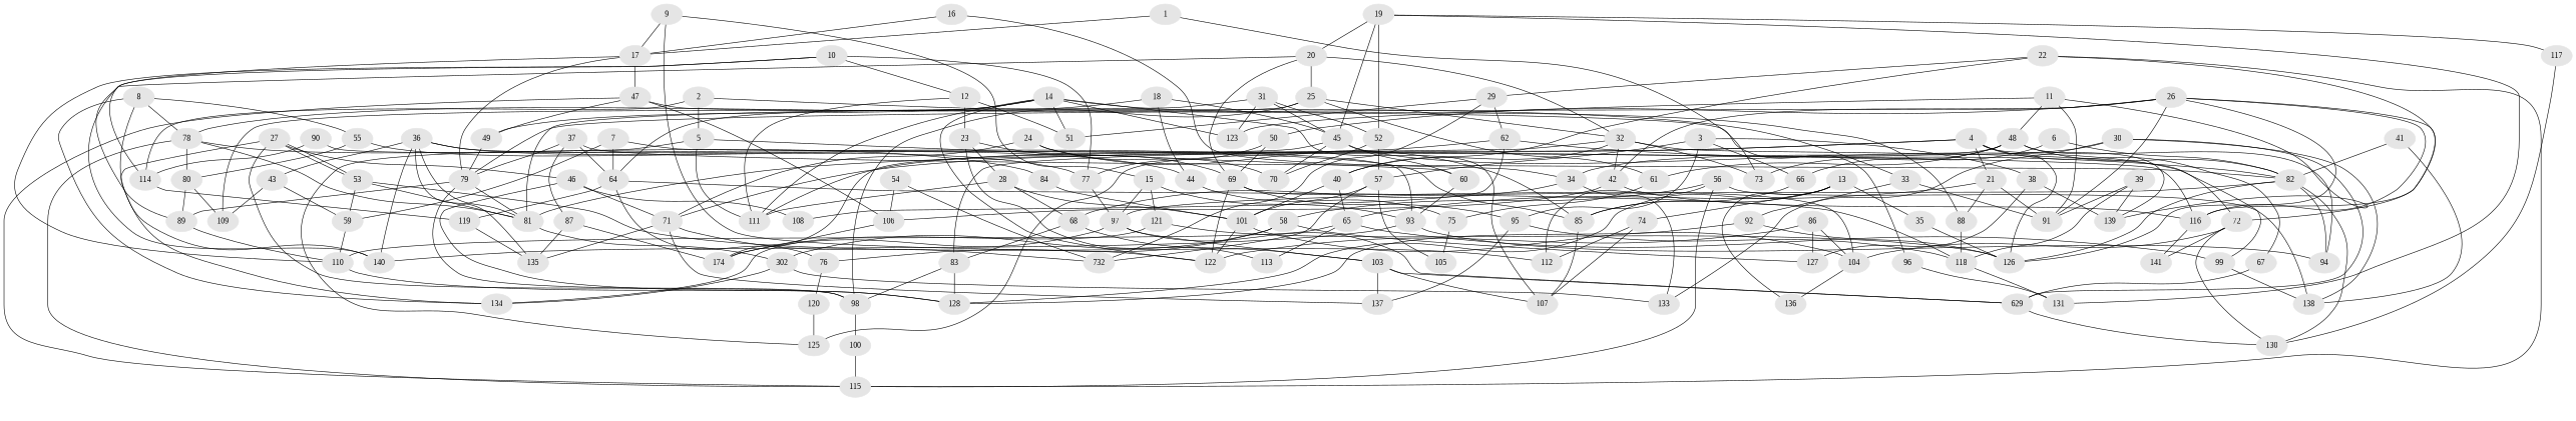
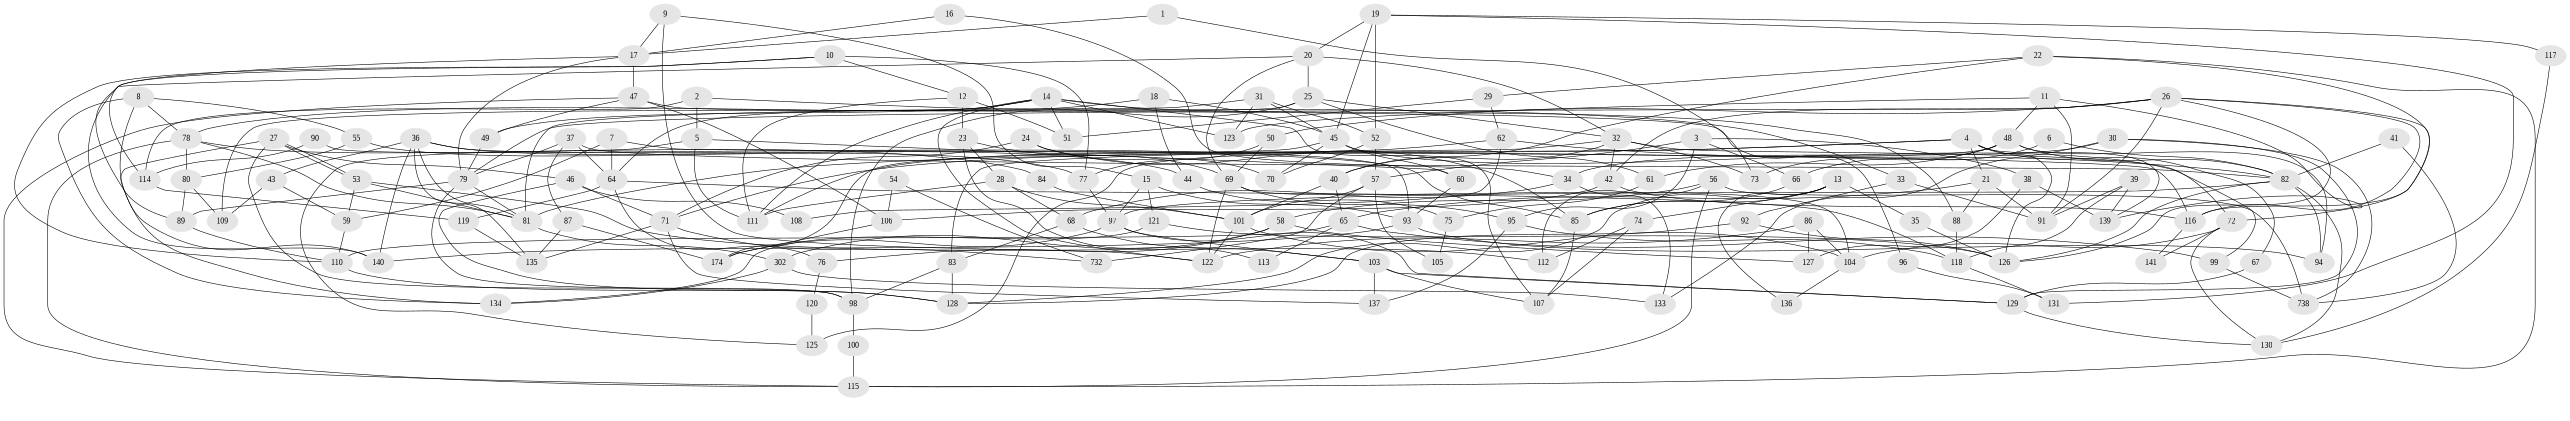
  graph {
    fontname="Liberation Serif"
    node [color=gray90 fontname="Liberation Serif" style=filled]
    edge [fontname="Liberation Serif"]
    1
    17
    73
    114
    47
    79
    2
    5
    33
    60
    111
    125
    91
    92
    119
    3
    38
    57
    66
    95
    139
    127
    101
    n24 [label=732]
    105
    85
    118
    137
    4
    21
    67
    71
    81
    126
    88
    65
-   129 [label=629]
+   129
    135
    n39 [label=302]
    93
    6
    82
    97
    94
    130
    7
    59
    64
    116
    110
    76
    141
    8
    55
    78
    134
    140
    77
    80
    115
    84
    9
    15
    122
    121
    10
    12
    89
    23
    51
    128
    11
    48
    123
    61
    69
    28
    113
    13
    35
    74
    136
    107
    112
    14
    49
    n87 [label=174]
    103
    16
    34
    68
    133
    106
    96
    98
    18
    44
    45
    75
    70
    99
    19
    20
    52
    117
    131
    25
    32
    109
    40
    42
    72
    83
    104
    22
    29
    62
    24
    100
    26
    50
    27
    46
    53
    108
    30
-   138
+   138 [label=738]
    31
    36
    43
    37
    87
    39
    41
    54
    56
    58
    120
    86
    90
    1 -- 17
    1 -- 73
    17 -- 114
    17 -- 47
    17 -- 79
    114 -- 119
    47 -- 115
    47 -- 49
    47 -- 106
    47 -- 96
    79 -- 81
    79 -- 89
    79 -- 98
    2 -- 114
    2 -- 5
    2 -- 33
    5 -- 60
    5 -- 111
    5 -- 125
    33 -- 91
    33 -- 92
    60 -- 93
    92 -- 126
    92 -- 128
    119 -- 135
    3 -- 38
    3 -- 57
    3 -- 66
    3 -- 95
    38 -- 139
    38 -- 127
    57 -- 101
    57 -- n24
    57 -- 105
    66 -- 85
    95 -- 118
    95 -- 137
    101 -- 122
    101 -- 104
    85 -- 107
    118 -- 131
    4 -- 139
    4 -- 21
    4 -- 67
    4 -- 71
    4 -- 81
    4 -- 126
    21 -- 91
    21 -- 88
    21 -- 65
    67 -- 129
    71 -- n24
    71 -- 137
    71 -- 135
    81 -- n39
    88 -- 118
    65 -- 110
    65 -- 113
    65 -- 99
    129 -- 130
    n39 -- 134
    n39 -- 133
    93 -- 94
    93 -- 140
    6 -- 66
    6 -- 82
    82 -- 126
    82 -- 97
    82 -- 94
    82 -- 130
    97 -- 129
    97 -- n87
    97 -- 103
    7 -- 59
    7 -- 64
    7 -- 116
    59 -- 110
    64 -- 119
    64 -- 118
    64 -- 76
    116 -- 141
    110 -- 128
    76 -- 120
    8 -- 55
    8 -- 78
    8 -- 134
    8 -- 140
    55 -- 77
    55 -- 80
    78 -- 81
    78 -- 80
    78 -- 115
    78 -- 84
    77 -- 97
    80 -- 89
    80 -- 109
    84 -- 101
    9 -- 17
    9 -- 15
    9 -- 122
    15 -- 93
    15 -- 97
    15 -- 121
    121 -- 126
    121 -- 134
    10 -- 110
    10 -- 77
    10 -- 12
    10 -- 89
    12 -- 111
    12 -- 23
    12 -- 51
    89 -- 110
    23 -- 69
    23 -- 28
    23 -- 113
    11 -- 91
    11 -- 139
    11 -- 48
    11 -- 123
    48 -- 73
    48 -- 125
    48 -- 82
    48 -- 94
    48 -- 61
    61 -- 75
    69 -- 95
    69 -- 122
    69 -- 104
    28 -- 111
    28 -- 101
    28 -- 68
    13 -- 85
    13 -- 128
    13 -- 35
    13 -- 74
    13 -- 136
    35 -- 126
    74 -- 107
    74 -- 112
    14 -- 111
    14 -- 88
    14 -- 64
    14 -- 122
    14 -- 51
    14 -- 123
    14 -- 107
    14 -- 49
    49 -- 79
    103 -- 137
    103 -- 129
    103 -- 107
    16 -- 17
    16 -- 34
    34 -- 68
    34 -- 133
    68 -- 103
    68 -- 83
    106 -- n87
    96 -- 131
    98 -- 100
    18 -- 78
    18 -- 44
    18 -- 45
    44 -- 75
    45 -- 60
    45 -- n87
    45 -- 70
    45 -- 99
    75 -- 105
    99 -- 138
    19 -- 45
    19 -- 20
    19 -- 52
    19 -- 117
    19 -- 131
    20 -- 140
    20 -- 69
    20 -- 25
    20 -- 32
    52 -- 57
    52 -- 70
    117 -- 130
    25 -- 61
    25 -- 98
    25 -- 32
    25 -- 109
    32 -- 73
    32 -- 40
    32 -- 42
    32 -- 72
    32 -- 83
    40 -- 101
    40 -- 65
    42 -- 116
    42 -- 106
    72 -- 130
    72 -- 141
    72 -- 104
    83 -- 128
    83 -- 98
    104 -- 136
    22 -- 116
    22 -- 115
    22 -- 40
    22 -- 29
-   29 -- n24
    29 -- 51
    29 -- 62
    62 -- 111
    62 -- 82
    62 -- 108
    24 -- 85
    24 -- 71
    24 -- 70
    100 -- 115
    26 -- 79
    26 -- 91
    26 -- 126
    26 -- 116
    26 -- 42
    26 -- 72
    26 -- 50
    50 -- 77
    50 -- 69
    27 -- 134
    27 -- 98
    27 -- 46
    27 -- 53
    27 -- 53
    46 -- 71
    46 -- 128
    46 -- 108
    53 -- 81
    53 -- 59
    53 -- 112
    30 -- 129
    30 -- 34
    30 -- 133
    30 -- 138
    31 -- 81
    31 -- 123
    31 -- 45
    31 -- 52
    36 -- 85
    36 -- 81
    36 -- 135
    36 -- 140
    36 -- 44
    36 -- 43
    43 -- 59
    43 -- 109
    37 -- 79
    37 -- 82
    37 -- 64
    37 -- 87
    87 -- 135
    87 -- n87
    39 -- 91
    39 -- 139
    39 -- 118
    41 -- 82
    41 -- 138
    54 -- n24
    54 -- 106
    56 -- 115
    56 -- 112
    56 -- 138
    56 -- 58
    58 -- 127
    58 -- n39
    58 -- 76
    120 -- 125
    86 -- 127
    86 -- 122
    86 -- 104
    90 -- 114
    90 -- 93
  }
